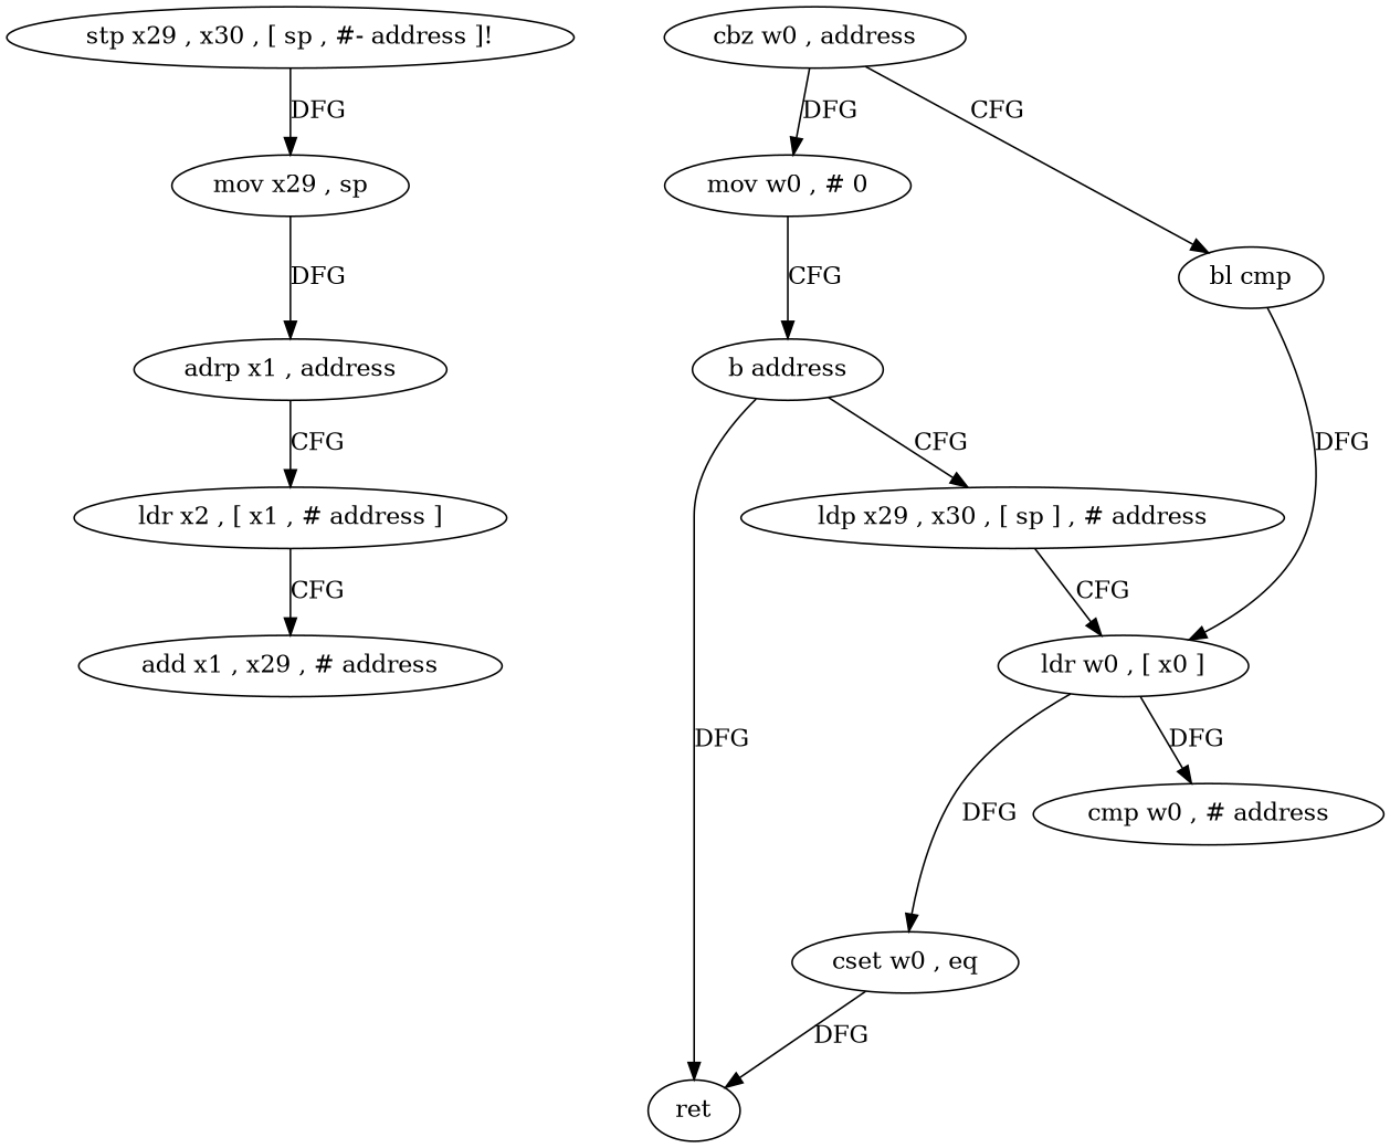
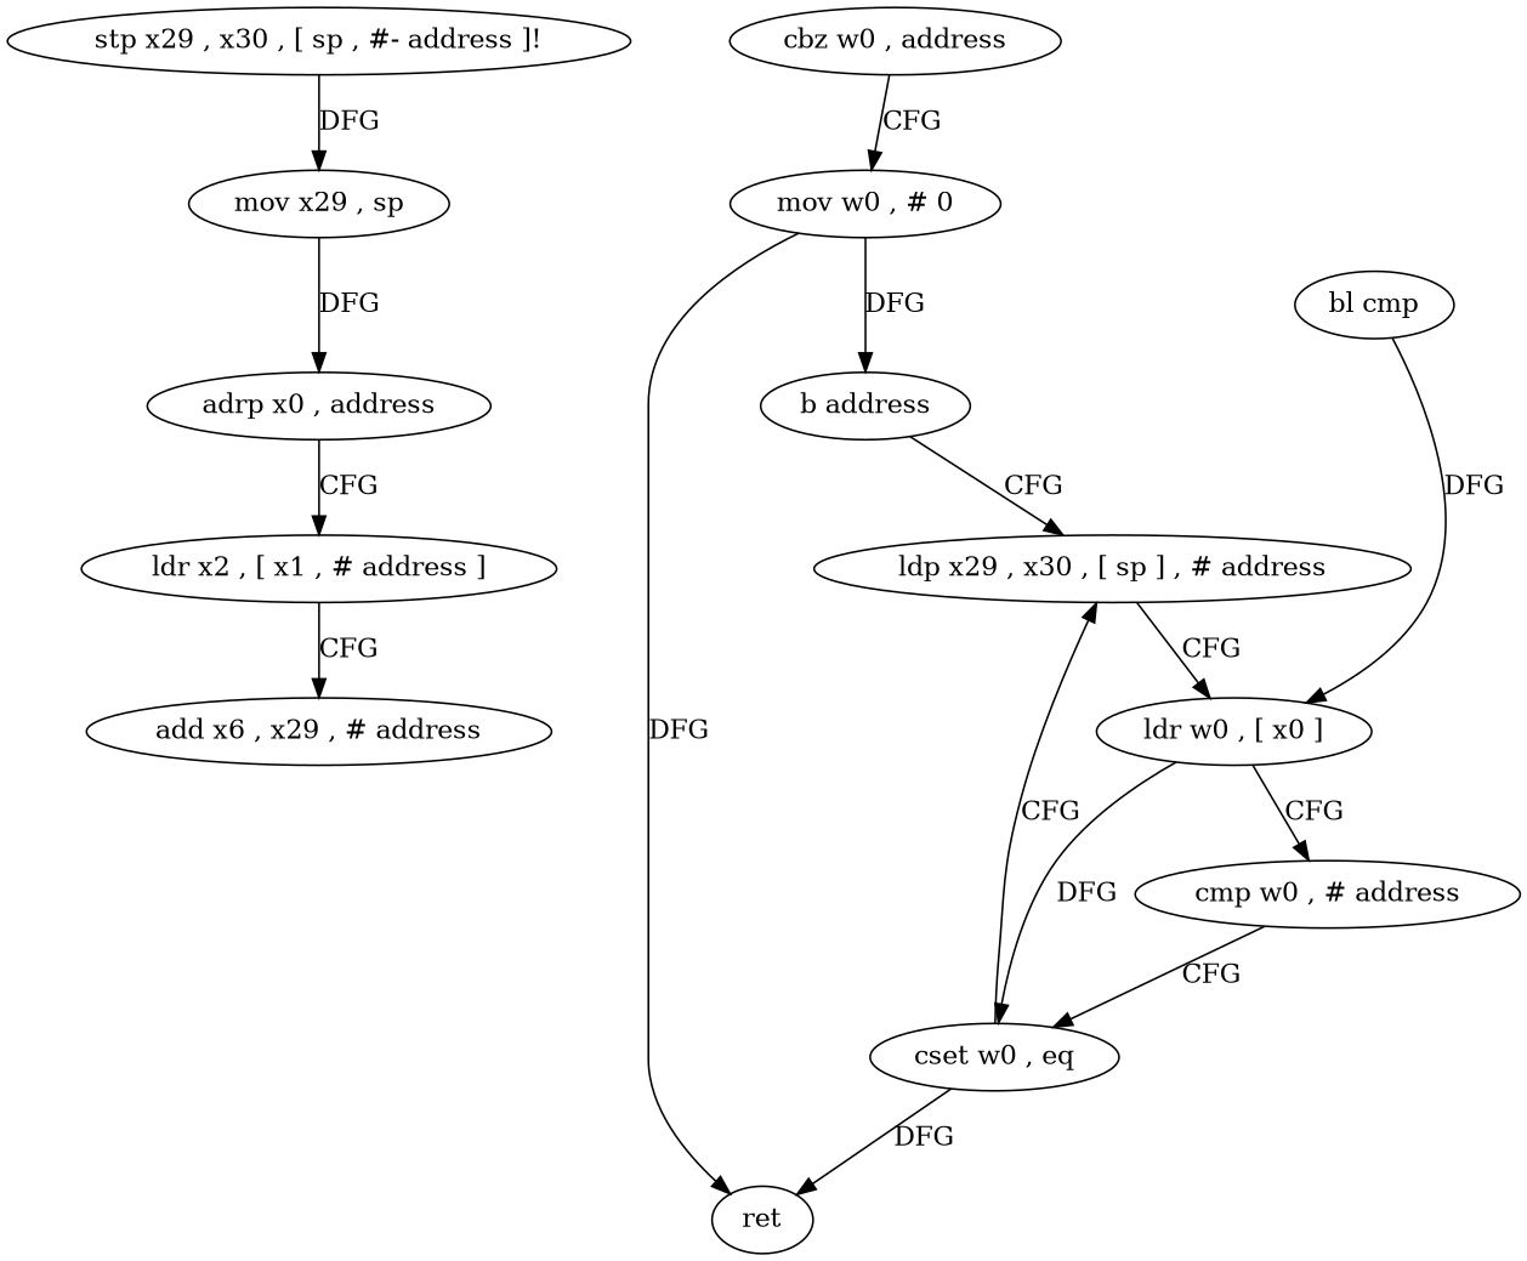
  digraph {
    n1 [label="stp x29 , x30 , [ sp , #- address ]!"]
    n2 [label="mov x29 , sp"]
-   n3 [label="adrp x1 , address"]
+   n3 [label="adrp x0 , address"]
    n4 [label="ldr x2 , [ x1 , # address ]"]
-   n5 [label="add x1 , x29 , # address"]
+   n5 [label="add x6 , x29 , # address"]
    n6 [label="cbz w0 , address"]
    n7 [label="mov w0 , # 0"]
    n8 [label="bl cmp"]
    n9 [label="b address"]
    n10 [label=ret]
    n11 [label="ldr w0 , [ x0 ]"]
    n12 [label="ldp x29 , x30 , [ sp ] , # address"]
    n13 [label="cmp w0 , # address"]
    n14 [label="cset w0 , eq"]
    n1 -> n2 [label=DFG]
    n2 -> n3 [label=DFG]
    n3 -> n4 [label=CFG]
    n4 -> n5 [label=CFG]
-   n6 -> n7 [label=DFG]
-   n6 -> n8 [label=CFG]
-   n7 -> n9 [label=CFG]
-   n9 -> n10 [label=DFG]
+   n6 -> n7 [label=CFG]
+   n7 -> n9 [label=DFG]
+   n7 -> n10 [label=DFG]
    n8 -> n11 [label=DFG]
    n9 -> n12 [label=CFG]
-   n11 -> n13 [label=DFG]
+   n11 -> n13 [label=CFG]
    n11 -> n14 [label=DFG]
    n12 -> n11 [label=CFG]
+   n13 -> n14 [label=CFG]
    n14 -> n10 [label=DFG]
+   n14 -> n12 [label=CFG]
  }
